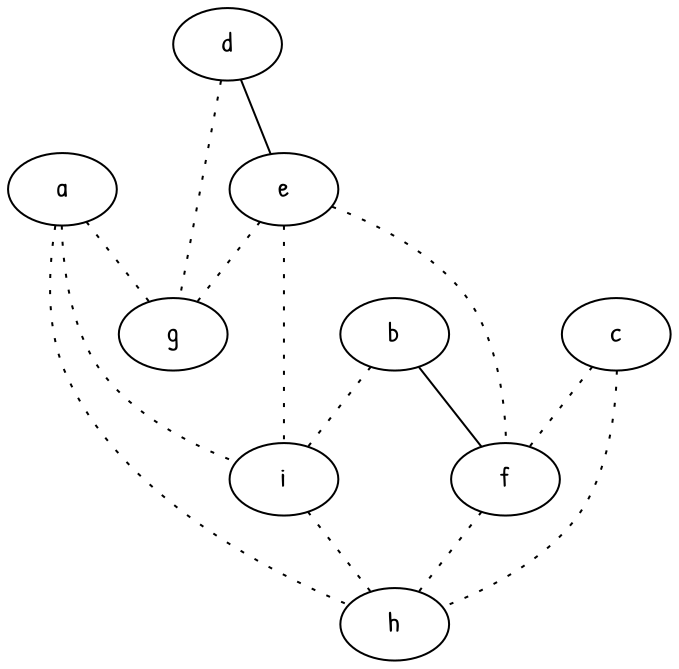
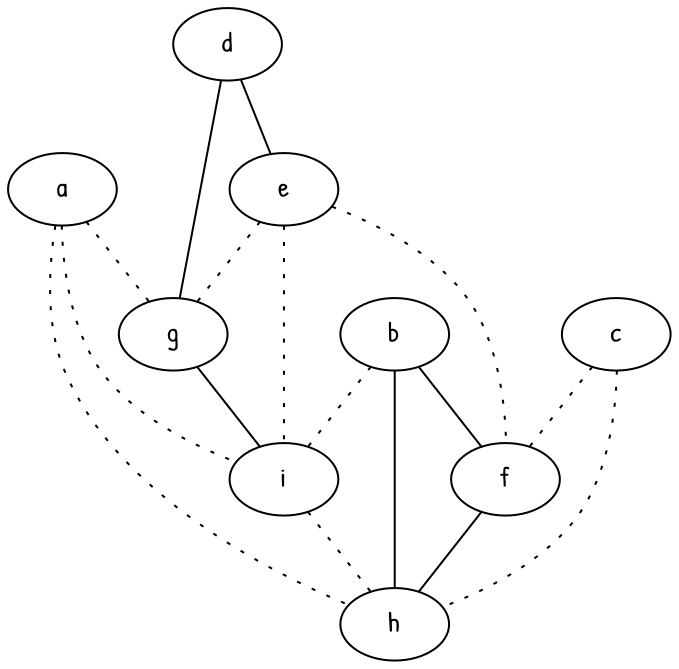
  graph {
    fontname="Patrick Hand"
    node [fontname="Patrick Hand"]
    edge [fontname="Patrick Hand" style=dotted]
    a
    g
    h
    i
    b
    f
    c
    d
    e
    a -- g
    a -- h
    a -- i
+   g -- i [style=""]
    i -- h
+   b -- h [style=""]
    b -- i
    b -- f [style=""]
-   f -- h
+   f -- h [style=solid]
    c -- h
    c -- f
-   d -- g
+   d -- g [style=""]
    d -- e [style=""]
    e -- g
    e -- i
    e -- f
  }
